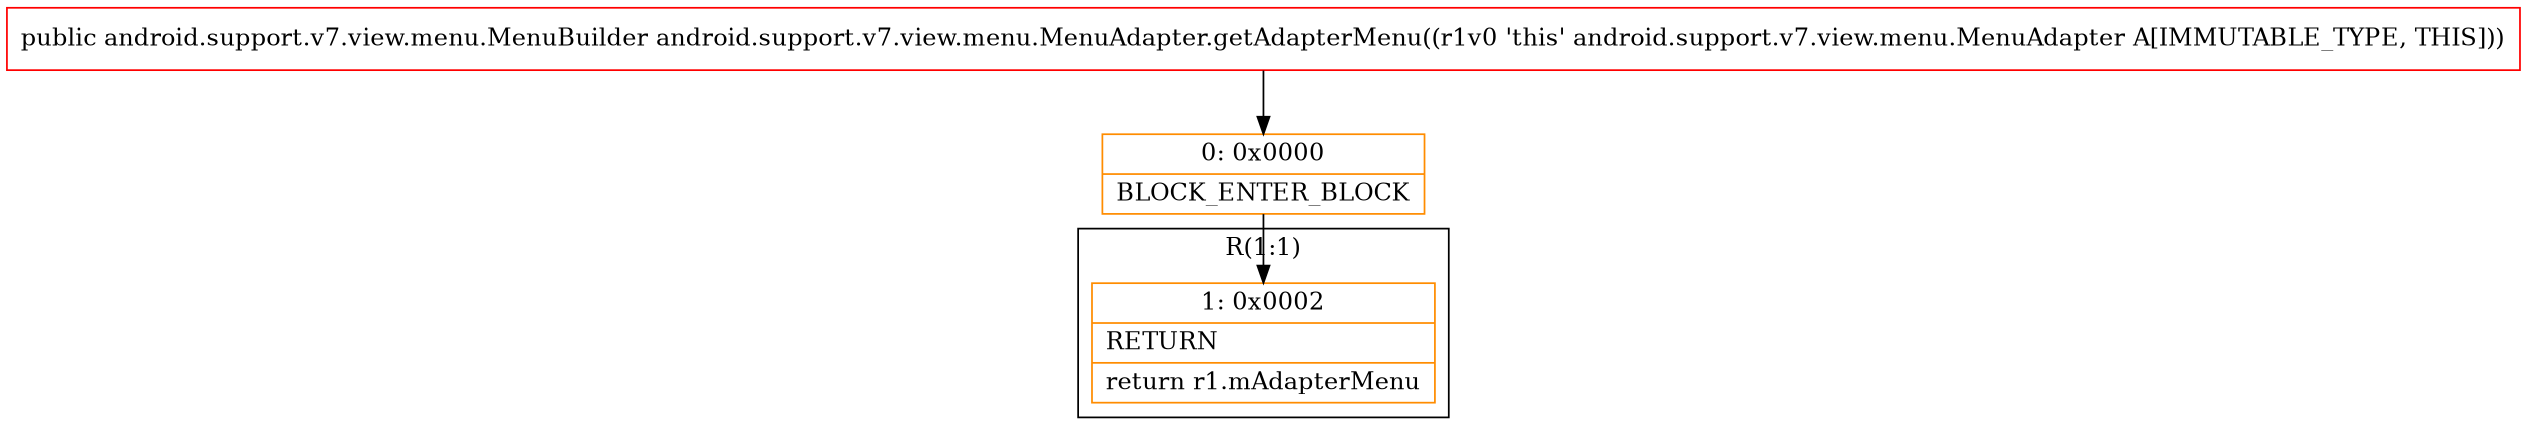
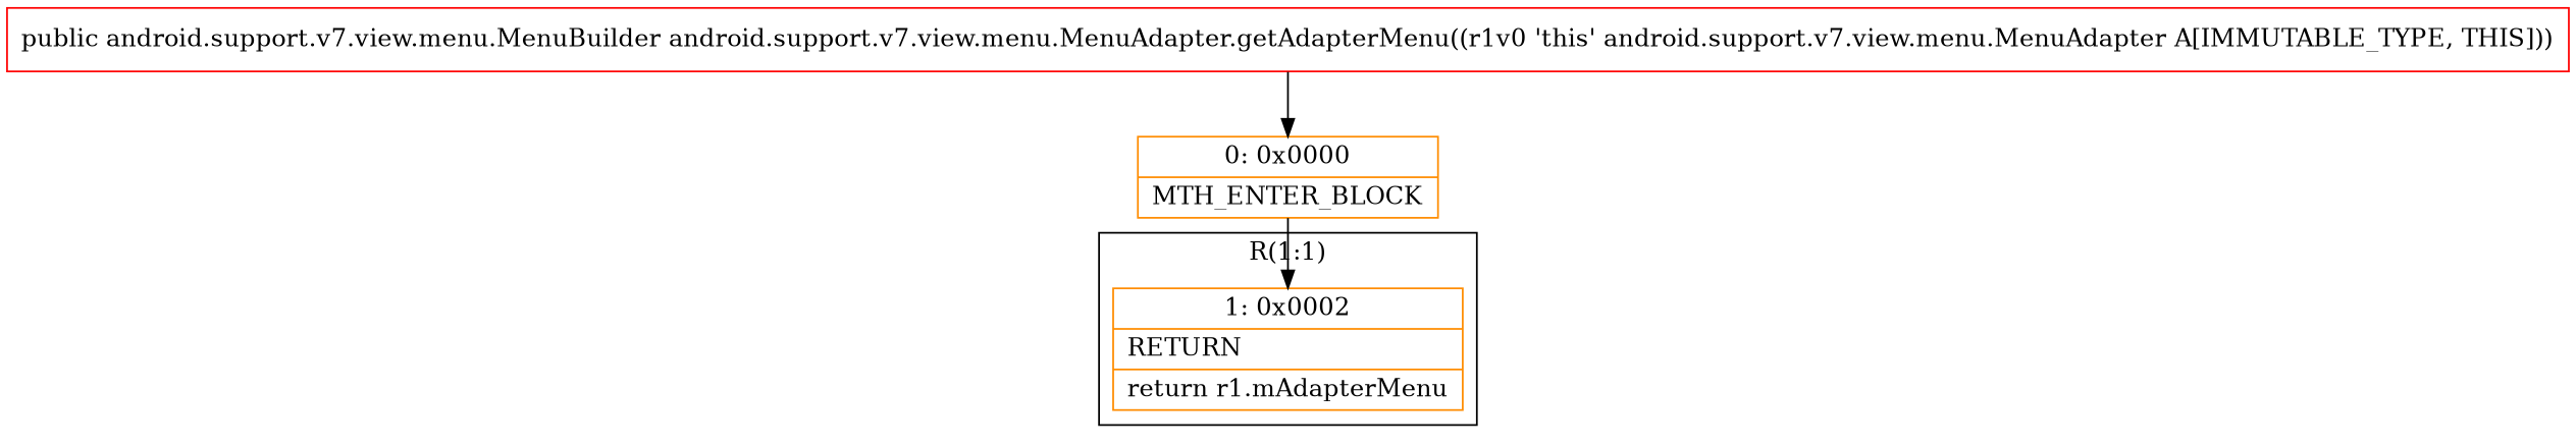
  digraph {
    node [color=darkorange shape=record]
    edge [style=solid]
    n1 [label="{1\:\ 0x0002|RETURN\l|return r1.mAdapterMenu\l}"]
-   n2 [label="{0\:\ 0x0000|BLOCK_ENTER_BLOCK\l}"]
+   n2 [label="{0\:\ 0x0000|MTH_ENTER_BLOCK\l}"]
    n3 [label="{public android.support.v7.view.menu.MenuBuilder android.support.v7.view.menu.MenuAdapter.getAdapterMenu((r1v0 'this' android.support.v7.view.menu.MenuAdapter A[IMMUTABLE_TYPE, THIS])) }" color=red]
    subgraph cluster_1 {
      label="R(1:1)"
      n1
    }
    n2 -> n1
    n3 -> n2
  }
